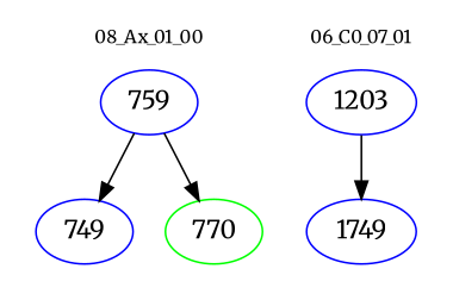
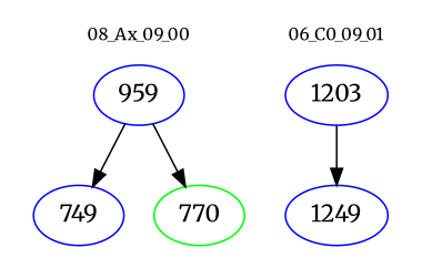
  digraph {
    fontname=Merriweather
    node [color=blue fontname=Merriweather]
    edge [color=black fontname=Merriweather]
-   n1 [label=759]
+   n1 [label=959]
    n2 [label=749]
    n3 [color=green label=770]
    n4 [label=1203]
-   n5 [label=1749]
+   n5 [label=1249]
    subgraph cluster_1 {
      color=white
      fontsize=10
-     label="08_Ax_01_00"
+     label="08_Ax_09_00"
      n1
      n2
      n3
    }
    subgraph cluster_2 {
      color=white
      fontsize=10
-     label="06_C0_07_01"
+     label="06_C0_09_01"
      n4
      n5
    }
    n1 -> n2
    n1 -> n3
    n4 -> n5
  }
